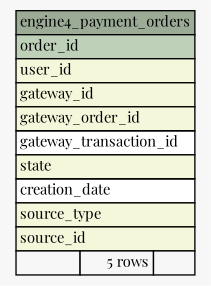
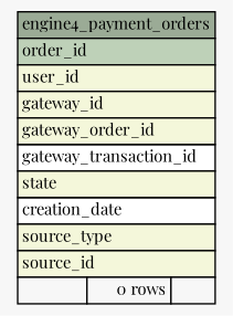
  digraph {
    bgcolor="#f7f7f7"
    fontname="Playfair Display"
    fontsize=11
    nodesep=0.18
    rankdir=RL
    ranksep=0.46
-   n1 [fontname="Playfair Display" fontsize=11 label=<     <TABLE BORDER="0" CELLBORDER="1" CELLSPACING="0" BGCOLOR="#ffffff">       <TR><TD COLSPAN="3" BGCOLOR="#9bab96" ALIGN="CENTER">engine4_payment_orders</TD></TR>       <TR><TD PORT="order_id" COLSPAN="3" BGCOLOR="#bed1b8" ALIGN="LEFT">order_id</TD></TR>       <TR><TD PORT="user_id" COLSPAN="3" BGCOLOR="#f4f7da" ALIGN="LEFT">user_id</TD></TR>       <TR><TD PORT="gateway_id" COLSPAN="3" BGCOLOR="#f4f7da" ALIGN="LEFT">gateway_id</TD></TR>       <TR><TD PORT="gateway_order_id" COLSPAN="3" BGCOLOR="#f4f7da" ALIGN="LEFT">gateway_order_id</TD></TR>       <TR><TD PORT="gateway_transaction_id" COLSPAN="3" ALIGN="LEFT">gateway_transaction_id</TD></TR>       <TR><TD PORT="state" COLSPAN="3" BGCOLOR="#f4f7da" ALIGN="LEFT">state</TD></TR>       <TR><TD PORT="creation_date" COLSPAN="3" ALIGN="LEFT">creation_date</TD></TR>       <TR><TD PORT="source_type" COLSPAN="3" BGCOLOR="#f4f7da" ALIGN="LEFT">source_type</TD></TR>       <TR><TD PORT="source_id" COLSPAN="3" BGCOLOR="#f4f7da" ALIGN="LEFT">source_id</TD></TR>       <TR><TD ALIGN="LEFT" BGCOLOR="#f7f7f7">  </TD><TD ALIGN="RIGHT" BGCOLOR="#f7f7f7">5 rows</TD><TD ALIGN="RIGHT" BGCOLOR="#f7f7f7">  </TD></TR>     </TABLE>> shape=plaintext]
+   n1 [fontname="Playfair Display" fontsize=11 label=<     <TABLE BORDER="0" CELLBORDER="1" CELLSPACING="0" BGCOLOR="#ffffff">       <TR><TD COLSPAN="3" BGCOLOR="#9bab96" ALIGN="CENTER">engine4_payment_orders</TD></TR>       <TR><TD PORT="order_id" COLSPAN="3" BGCOLOR="#bed1b8" ALIGN="LEFT">order_id</TD></TR>       <TR><TD PORT="user_id" COLSPAN="3" BGCOLOR="#f4f7da" ALIGN="LEFT">user_id</TD></TR>       <TR><TD PORT="gateway_id" COLSPAN="3" BGCOLOR="#f4f7da" ALIGN="LEFT">gateway_id</TD></TR>       <TR><TD PORT="gateway_order_id" COLSPAN="3" BGCOLOR="#f4f7da" ALIGN="LEFT">gateway_order_id</TD></TR>       <TR><TD PORT="gateway_transaction_id" COLSPAN="3" ALIGN="LEFT">gateway_transaction_id</TD></TR>       <TR><TD PORT="state" COLSPAN="3" BGCOLOR="#f4f7da" ALIGN="LEFT">state</TD></TR>       <TR><TD PORT="creation_date" COLSPAN="3" ALIGN="LEFT">creation_date</TD></TR>       <TR><TD PORT="source_type" COLSPAN="3" BGCOLOR="#f4f7da" ALIGN="LEFT">source_type</TD></TR>       <TR><TD PORT="source_id" COLSPAN="3" BGCOLOR="#f4f7da" ALIGN="LEFT">source_id</TD></TR>       <TR><TD ALIGN="LEFT" BGCOLOR="#f7f7f7">  </TD><TD ALIGN="RIGHT" BGCOLOR="#f7f7f7">0 rows</TD><TD ALIGN="RIGHT" BGCOLOR="#f7f7f7">  </TD></TR>     </TABLE>> shape=plaintext]
  }
